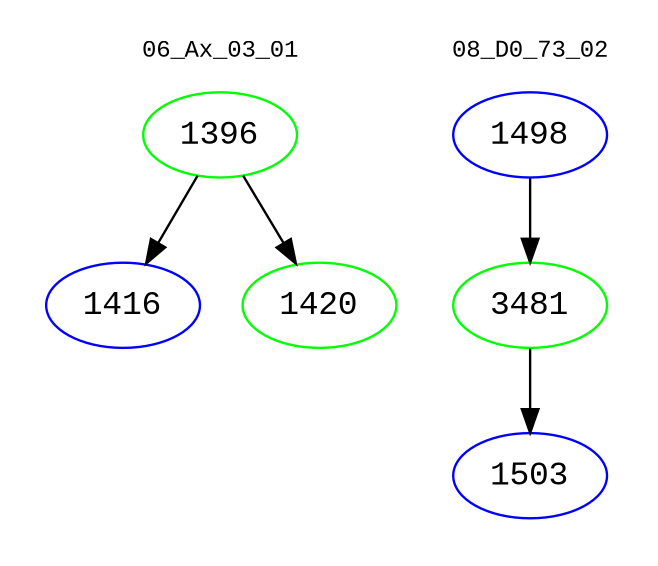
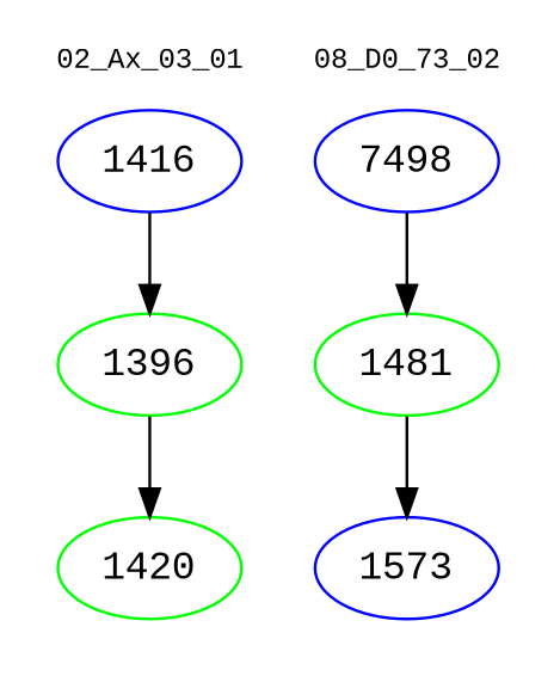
  digraph {
    fontname="Liberation Mono"
    node [color=blue fontname="Liberation Mono"]
    edge [color=black fontname="Liberation Mono"]
    n1 [label=1416]
    n2 [color=green label=1396]
    n3 [color=green label=1420]
-   n4 [label=1498]
-   n5 [color=green label=3481]
-   n6 [label=1503]
+   n4 [label=7498]
+   n5 [color=green label=1481]
+   n6 [label=1573]
    subgraph cluster_1 {
      color=white
      fontsize=10
-     label="06_Ax_03_01"
+     label="02_Ax_03_01"
      n1
      n2
      n3
    }
    subgraph cluster_2 {
      color=white
      fontsize=10
      label="08_D0_73_02"
      n4
      n5
      n6
    }
-   n2 -> n1
+   n1 -> n2
    n2 -> n3
    n4 -> n5
    n5 -> n6
  }
